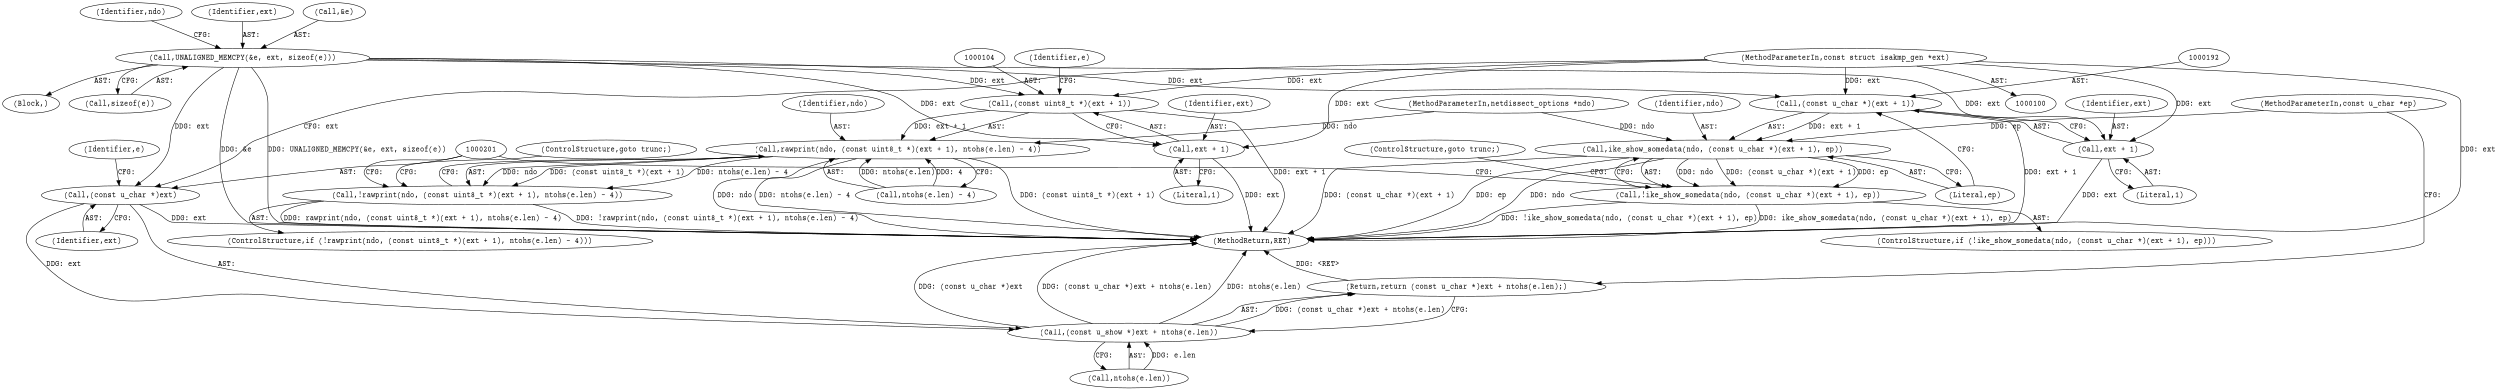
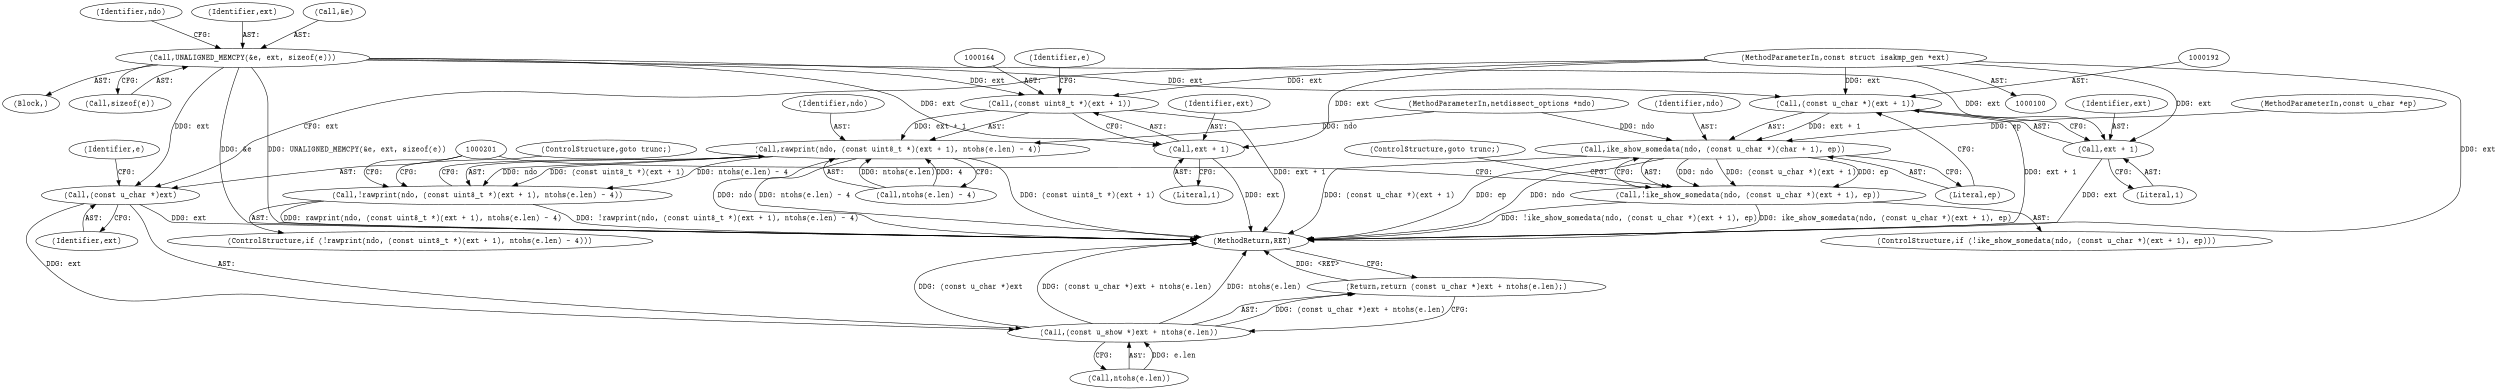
  digraph {
    fontname="Courier Prime"
    node [fontname="Courier Prime"]
    edge [fontname="Courier Prime"]
    n1 [label="(Call,UNALIGNED_MEMCPY(&e, ext, sizeof(e)))"]
    n2 [label="(Call,(const uint8_t *)(ext + 1))"]
    n3 [label="(Call,ext + 1)"]
    n4 [label="(Call,(const u_char *)(ext + 1))"]
    n5 [label="(Call,ext + 1)"]
    n6 [label="(Call,(const u_char *)ext)"]
    n7 [label="(Block,)"]
    n8 [label="(Call,sizeof(e))"]
    n9 [label="(MethodReturn,RET)"]
    n10 [label="(Call,rawprint(ndo, (const uint8_t *)(ext + 1), ntohs(e.len) - 4))"]
    n11 [label="(Literal,1)"]
-   n12 [label="(Call,ike_show_somedata(ndo, (const u_char *)(ext + 1), ep))"]
+   n12 [label="(Call,ike_show_somedata(ndo, (const u_char *)(char + 1), ep))"]
    n13 [label="(Literal,1)"]
    n14 [label="(Call,(const u_show *)ext + ntohs(e.len))"]
    n15 [label="(Identifier,ext)"]
    n16 [label="(Return,return (const u_char *)ext + ntohs(e.len);)"]
    n17 [label="(MethodParameterIn,const struct isakmp_gen *ext)"]
    n18 [label=1000100]
    n19 [label="(Call,!rawprint(ndo, (const uint8_t *)(ext + 1), ntohs(e.len) - 4))"]
    n20 [label="(Call,ntohs(e.len) - 4)"]
    n21 [label="(ControlStructure,if (!rawprint(ndo, (const uint8_t *)(ext + 1), ntohs(e.len) - 4)))"]
    n22 [label="(Call,!ike_show_somedata(ndo, (const u_char *)(ext + 1), ep))"]
    n23 [label="(Literal,ep)"]
    n24 [label="(ControlStructure,if (!ike_show_somedata(ndo, (const u_char *)(ext + 1), ep)))"]
    n25 [label="(Call,ntohs(e.len))"]
    n26 [label="(Identifier,e)"]
    n27 [label="(Identifier,ndo)"]
    n28 [label="(ControlStructure,goto trunc;)"]
    n29 [label="(Identifier,ext)"]
    n30 [label="(Identifier,ext)"]
    n31 [label="(ControlStructure,goto trunc;)"]
    n32 [label="(Identifier,e)"]
    n33 [label="(Identifier,ext)"]
    n34 [label="(Identifier,ndo)"]
    n35 [label="(Call,&e)"]
    n36 [label="(Identifier,ndo)"]
    n37 [label="(MethodParameterIn,netdissect_options *ndo)"]
    n38 [label="(MethodParameterIn,const u_char *ep)"]
-   1000164 [label=1000104]
+   1000164
    1000201
    1000192
    n1 -> n2 [label="DDG: ext"]
    n1 -> n3 [label="DDG: ext"]
    n1 -> n4 [label="DDG: ext"]
    n1 -> n5 [label="DDG: ext"]
    n1 -> n6 [label="DDG: ext"]
    n1 -> n7 [label="AST: "]
    n1 -> n8 [label="CFG: "]
    n1 -> n9 [label="DDG: UNALIGNED_MEMCPY(&e, ext, sizeof(e))"]
    n1 -> n9 [label="DDG: &e"]
    n2 -> n3 [label="CFG: "]
    n2 -> n9 [label="DDG: ext + 1"]
    n2 -> n10 [label="AST: "]
    n2 -> n10 [label="DDG: ext + 1"]
    n3 -> n2 [label="AST: "]
    n3 -> n9 [label="DDG: ext"]
    n3 -> n11 [label="CFG: "]
    n4 -> n5 [label="CFG: "]
    n4 -> n9 [label="DDG: ext + 1"]
    n4 -> n12 [label="AST: "]
    n4 -> n12 [label="DDG: ext + 1"]
    n5 -> n4 [label="AST: "]
    n5 -> n9 [label="DDG: ext"]
    n5 -> n13 [label="CFG: "]
    n6 -> n9 [label="DDG: ext"]
    n6 -> n14 [label="AST: "]
    n6 -> n14 [label="DDG: ext"]
    n6 -> n15 [label="CFG: "]
    n8 -> n1 [label="AST: "]
-   n38 -> n16 [label="CFG: "]
+   n9 -> n16 [label="CFG: "]
    n10 -> n9 [label="DDG: ntohs(e.len) - 4"]
    n10 -> n9 [label="DDG: (const uint8_t *)(ext + 1)"]
    n10 -> n9 [label="DDG: ndo"]
    n10 -> n19 [label="AST: "]
    n10 -> n19 [label="DDG: ndo"]
    n10 -> n19 [label="DDG: (const uint8_t *)(ext + 1)"]
    n10 -> n19 [label="DDG: ntohs(e.len) - 4"]
    n10 -> n20 [label="CFG: "]
    n11 -> n3 [label="AST: "]
    n12 -> n9 [label="DDG: ndo"]
    n12 -> n9 [label="DDG: (const u_char *)(ext + 1)"]
    n12 -> n9 [label="DDG: ep"]
    n12 -> n22 [label="AST: "]
    n12 -> n22 [label="DDG: ndo"]
    n12 -> n22 [label="DDG: (const u_char *)(ext + 1)"]
    n12 -> n22 [label="DDG: ep"]
    n12 -> n23 [label="CFG: "]
    n13 -> n5 [label="AST: "]
    n14 -> n9 [label="DDG: (const u_char *)ext"]
    n14 -> n9 [label="DDG: (const u_char *)ext + ntohs(e.len)"]
    n14 -> n9 [label="DDG: ntohs(e.len)"]
    n14 -> n16 [label="AST: "]
    n14 -> n16 [label="DDG: (const u_char *)ext + ntohs(e.len)"]
    n14 -> n25 [label="CFG: "]
    n15 -> n6 [label="AST: "]
    n16 -> n9 [label="DDG: <RET>"]
    n16 -> n14 [label="CFG: "]
    n17 -> n2 [label="DDG: ext"]
    n17 -> n3 [label="DDG: ext"]
    n17 -> n4 [label="DDG: ext"]
    n17 -> n5 [label="DDG: ext"]
    n17 -> n6 [label="CFG: ext"]
    n17 -> n9 [label="DDG: ext"]
    n17 -> n18 [label="AST: "]
    n19 -> n9 [label="DDG: !rawprint(ndo, (const uint8_t *)(ext + 1), ntohs(e.len) - 4)"]
    n19 -> n9 [label="DDG: rawprint(ndo, (const uint8_t *)(ext + 1), ntohs(e.len) - 4)"]
    n19 -> n10 [label="CFG: "]
    n19 -> n21 [label="AST: "]
    n20 -> n10 [label="AST: "]
    n20 -> n10 [label="DDG: ntohs(e.len)"]
    n20 -> n10 [label="DDG: 4"]
    n22 -> n9 [label="DDG: !ike_show_somedata(ndo, (const u_char *)(ext + 1), ep)"]
    n22 -> n9 [label="DDG: ike_show_somedata(ndo, (const u_char *)(ext + 1), ep)"]
    n22 -> n12 [label="CFG: "]
    n22 -> n24 [label="AST: "]
    n23 -> n4 [label="CFG: "]
    n23 -> n12 [label="AST: "]
    n25 -> n14 [label="AST: "]
    n25 -> n14 [label="DDG: e.len"]
    n26 -> n2 [label="CFG: "]
    n27 -> n1 [label="CFG: "]
    n28 -> n22 [label="CFG: "]
    n29 -> n3 [label="AST: "]
    n30 -> n1 [label="AST: "]
    n31 -> n19 [label="CFG: "]
    n32 -> n6 [label="CFG: "]
    n33 -> n5 [label="AST: "]
    n34 -> n10 [label="AST: "]
    n35 -> n1 [label="AST: "]
    n36 -> n12 [label="AST: "]
    n37 -> n10 [label="DDG: ndo"]
    n37 -> n12 [label="DDG: ndo"]
    n38 -> n12 [label="DDG: ep"]
    1000164 -> n2 [label="AST: "]
    1000201 -> n6 [label="AST: "]
    1000201 -> n19 [label="CFG: "]
    1000201 -> n22 [label="CFG: "]
    1000192 -> n4 [label="AST: "]
  }
